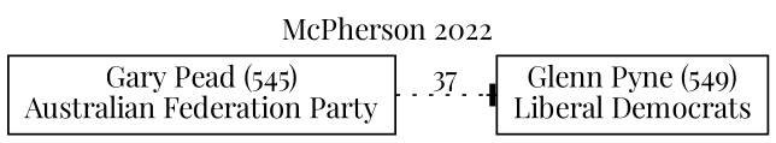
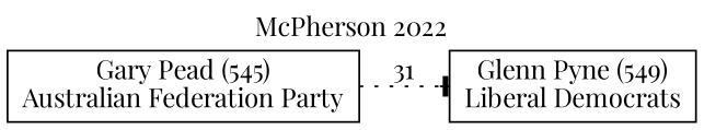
  digraph {
    label="McPherson 2022"
    labelloc=t
    mclimit=10
    rankdir=LR
    fontname="Playfair Display"
    node [shape=box fontname="Playfair Display"]
    n1 [label="Glenn Pyne (549)\nLiberal Democrats"]
    n2 [label="Gary Pead (545)\nAustralian Federation Party"]
-   n2 -> n1 [label=37 style=dotted arrowhead=tee fontname="Playfair Display"]
+   n2 -> n1 [label=31 style=dotted arrowhead=tee fontname="Playfair Display"]
  }
